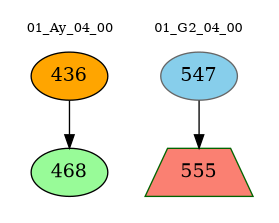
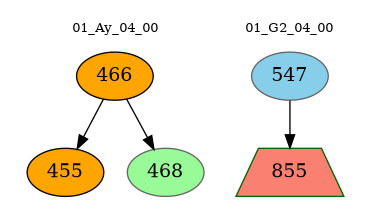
  digraph {
    node [color=black fillcolor=orange shape=ellipse style=filled]
    edge [color=black]
-   n1 [label=436]
-   n3 [fillcolor=palegreen label=468]
+   n1 [label=466]
+   n2 [label=455]
+   n3 [color=gray40 fillcolor=palegreen label=468]
    n4 [color=gray40 fillcolor=skyblue label=547]
-   n5 [color=darkgreen fillcolor=salmon label=555 shape=trapezium]
+   n5 [color=darkgreen fillcolor=salmon label=855 shape=trapezium]
    subgraph cluster_1 {
      color=white
      fontsize=10
      label="01_Ay_04_00"
      n1
+     n2
      n3
    }
    subgraph cluster_2 {
      color=white
      fontsize=10
      label="01_G2_04_00"
      n4
      n5
    }
+   n1 -> n2
    n1 -> n3
    n4 -> n5
  }
